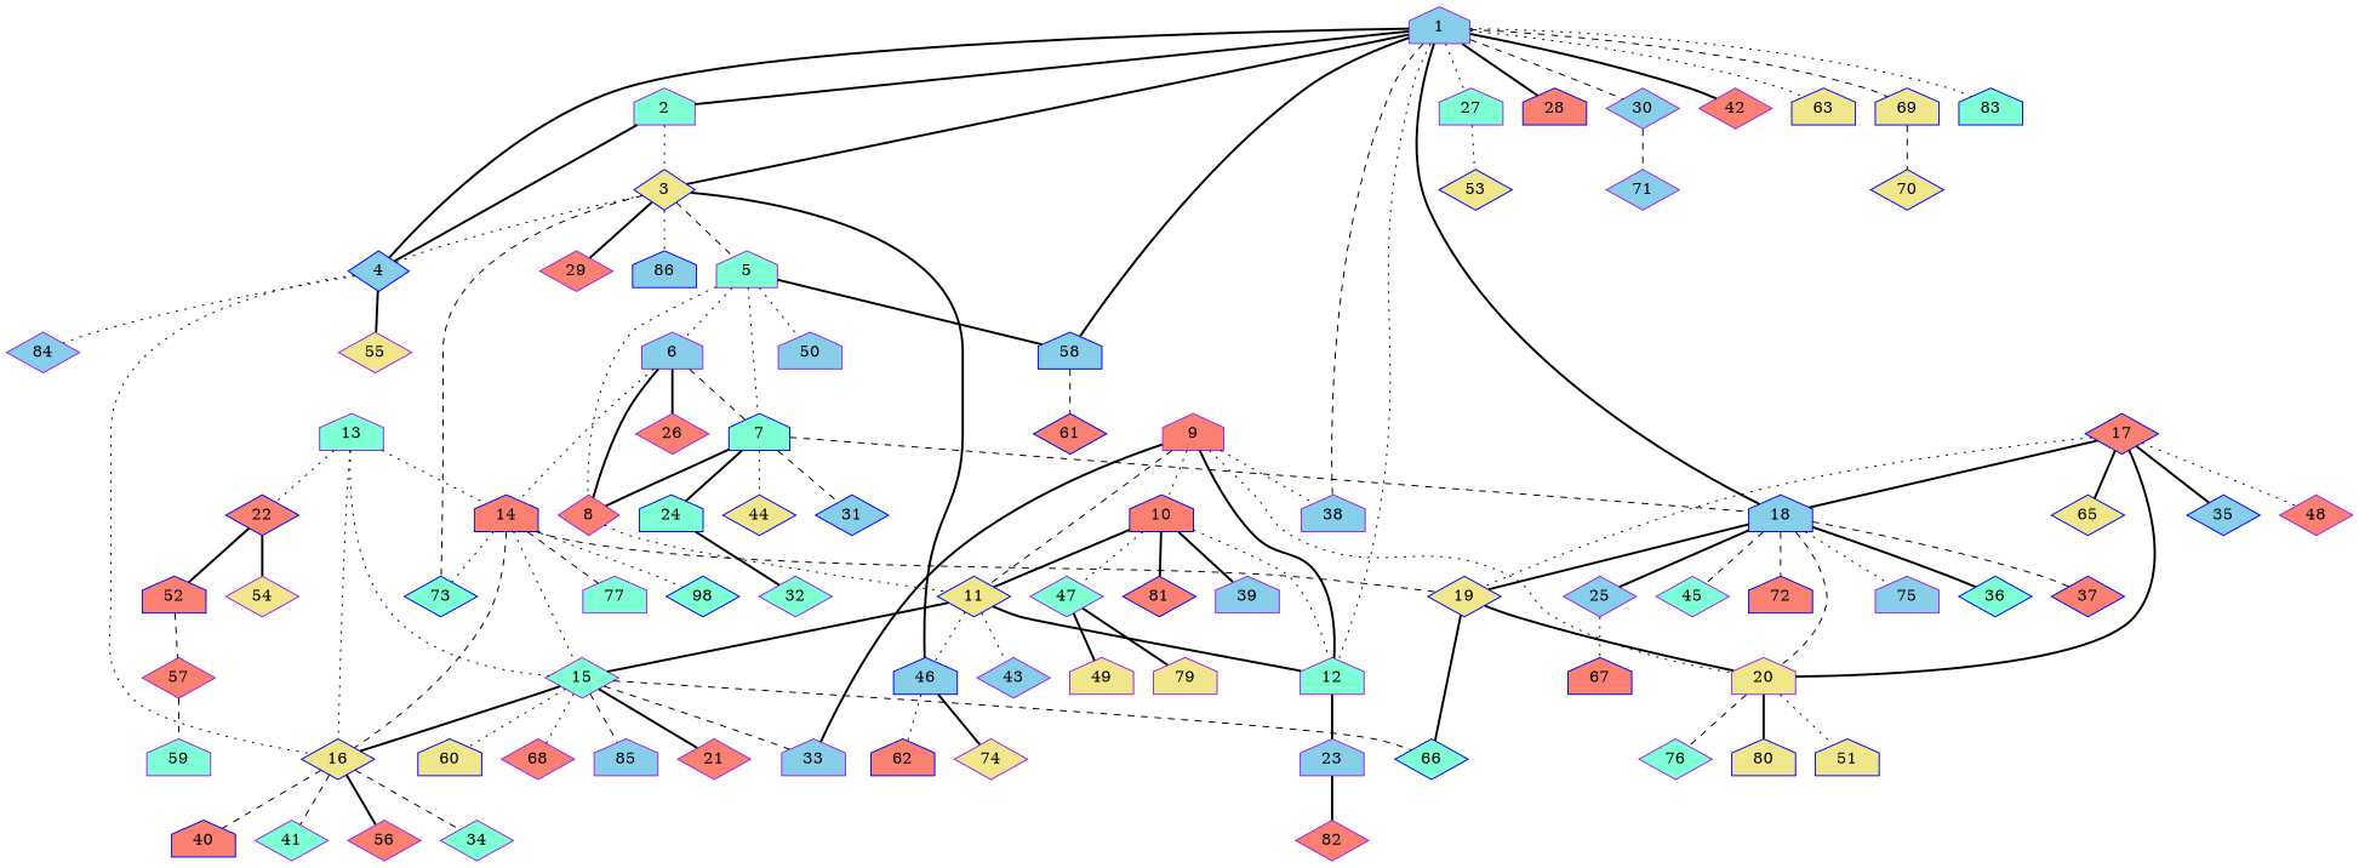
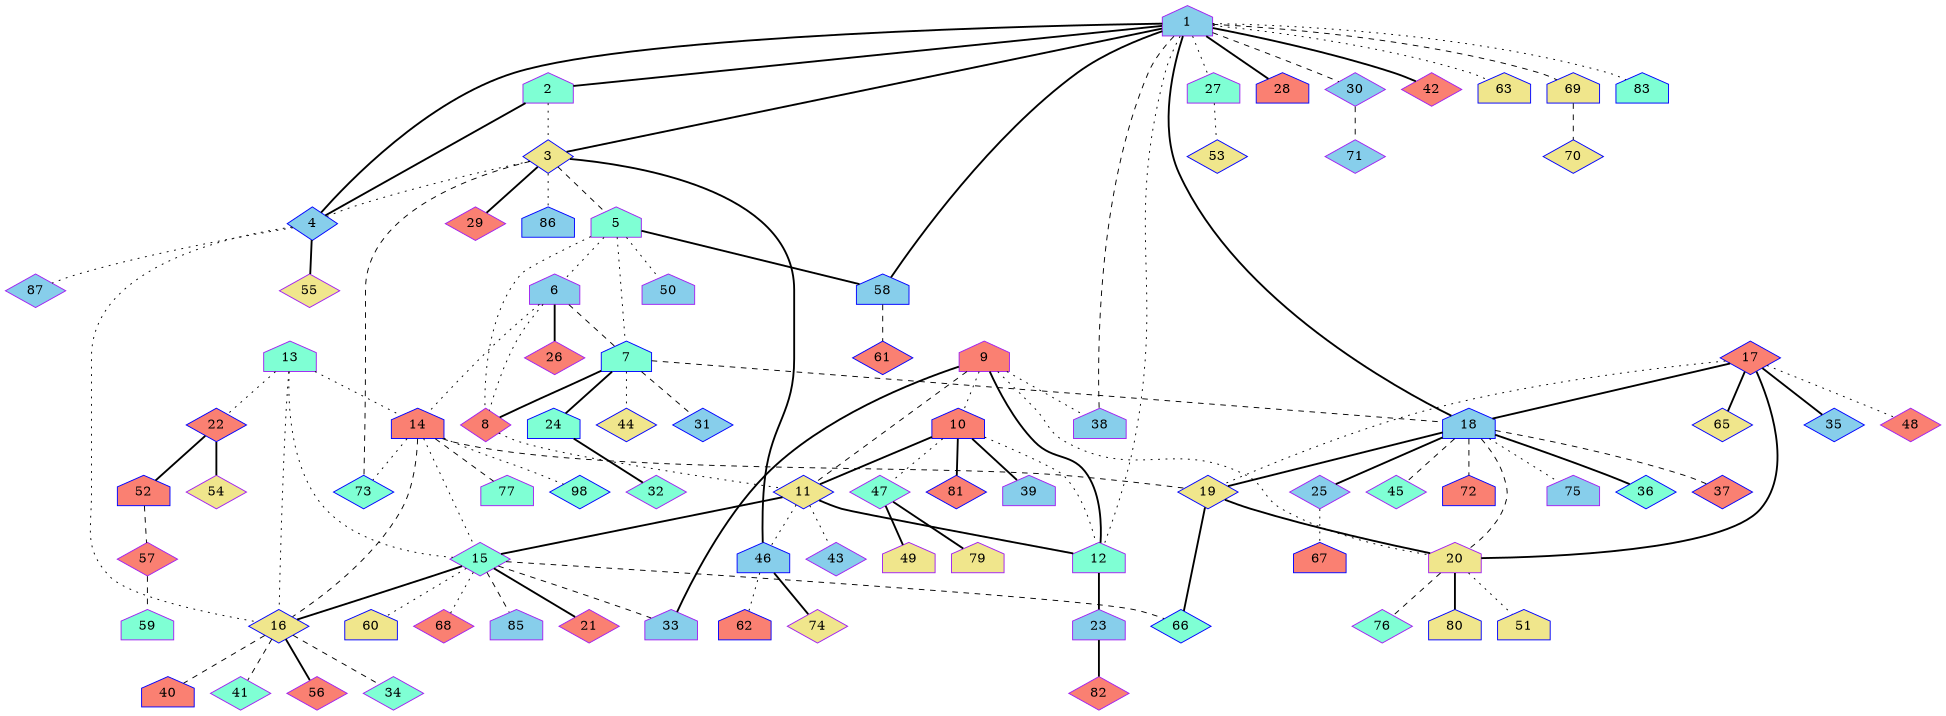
  graph {
    node [color=purple fillcolor=salmon shape=diamond style=filled]
    edge [style=bold]
    1 [fillcolor=skyblue shape=house]
    2 [fillcolor=aquamarine shape=house]
    3 [color=blue fillcolor=khaki]
    4 [color=blue fillcolor=skyblue]
    12 [fillcolor=aquamarine shape=house]
    18 [color=blue fillcolor=skyblue shape=house]
    27 [fillcolor=aquamarine shape=house]
    28 [color=blue shape=house]
    30 [fillcolor=skyblue]
    38 [fillcolor=skyblue shape=house]
    42
    58 [color=blue fillcolor=skyblue shape=house]
    63 [color=blue fillcolor=khaki shape=house]
    69 [color=blue fillcolor=khaki shape=house]
    83 [color=blue fillcolor=aquamarine shape=house]
    5 [fillcolor=aquamarine shape=house]
    29
    46 [color=blue fillcolor=skyblue shape=house]
    73 [color=blue fillcolor=aquamarine]
    86 [color=blue fillcolor=skyblue shape=house]
    16 [color=blue fillcolor=khaki]
    55 [fillcolor=khaki]
-   84 [fillcolor=skyblue]
+   84 [fillcolor=skyblue label=87]
    23 [fillcolor=skyblue shape=house]
    20 [fillcolor=khaki shape=house]
    19 [color=blue fillcolor=khaki]
    25 [fillcolor=skyblue]
    36 [color=blue fillcolor=aquamarine]
    37 [color=blue]
    45 [fillcolor=aquamarine]
    72 [color=blue shape=house]
    75 [fillcolor=skyblue shape=house]
    53 [color=blue fillcolor=khaki]
    71 [fillcolor=skyblue]
    61 [color=blue]
    70 [color=blue fillcolor=khaki]
    6 [fillcolor=skyblue shape=house]
    7 [color=blue fillcolor=aquamarine shape=house]
    8
    50 [fillcolor=skyblue shape=house]
    62 [color=blue shape=house]
    74 [fillcolor=khaki]
    34 [fillcolor=aquamarine]
    40 [color=blue shape=house]
    41 [fillcolor=aquamarine]
    56
    14 [color=blue shape=house]
    26
    24 [color=blue fillcolor=aquamarine shape=house]
    31 [color=blue fillcolor=skyblue]
    44 [color=blue fillcolor=khaki]
    11 [color=blue fillcolor=khaki]
    15 [fillcolor=aquamarine]
    77 [fillcolor=aquamarine shape=house]
    n55 [color=blue fillcolor=aquamarine label=98]
    32 [fillcolor=aquamarine]
    43 [fillcolor=skyblue]
    9 [shape=house]
    10 [color=blue shape=house]
    33 [fillcolor=skyblue shape=house]
    39 [fillcolor=skyblue shape=house]
    47 [fillcolor=aquamarine]
    81 [color=blue]
    51 [color=blue fillcolor=khaki shape=house]
    76 [fillcolor=aquamarine]
    80 [color=blue fillcolor=khaki shape=house]
    49 [fillcolor=khaki shape=house]
    79 [fillcolor=khaki shape=house]
    21
    60 [color=blue fillcolor=khaki shape=house]
    66 [color=blue fillcolor=aquamarine]
    68
    85 [fillcolor=skyblue shape=house]
    82
    13 [fillcolor=aquamarine shape=house]
    22 [color=blue]
    52 [color=blue shape=house]
    54 [fillcolor=khaki]
    17 [color=blue]
    35 [color=blue fillcolor=skyblue]
    48
    65 [color=blue fillcolor=khaki]
    67 [color=blue shape=house]
    57
    59 [fillcolor=aquamarine shape=house]
    1 -- 2
    1 -- 3
    1 -- 4
    1 -- 12 [style=dotted]
    1 -- 18
    1 -- 27 [style=dotted]
    1 -- 28
    1 -- 30 [style=dashed]
    1 -- 38 [style=dashed]
    1 -- 42
    1 -- 58
    1 -- 63 [style=dotted]
    1 -- 69 [style=dashed]
    1 -- 83 [style=dotted]
    2 -- 3 [style=dotted]
    2 -- 4
    3 -- 4 [style=dotted]
    3 -- 5 [style=dashed]
    3 -- 29
    3 -- 46
    3 -- 73 [style=dashed]
    3 -- 86 [style=dotted]
    4 -- 16 [style=dotted]
    4 -- 55
    4 -- 84 [style=dotted]
    12 -- 23
    18 -- 20 [style=dashed]
    18 -- 19
    18 -- 25
    18 -- 36
    18 -- 37 [style=dashed]
    18 -- 45 [style=dashed]
    18 -- 72 [style=dashed]
    18 -- 75 [style=dotted]
    27 -- 53 [style=dotted]
    30 -- 71 [style=dashed]
    58 -- 61 [style=dashed]
    69 -- 70 [style=dashed]
    5 -- 58
    5 -- 6 [style=dotted]
    5 -- 7 [style=dotted]
    5 -- 8 [style=dotted]
    5 -- 50 [style=dotted]
    46 -- 62 [style=dotted]
    46 -- 74
    16 -- 34 [style=dashed]
    16 -- 40 [style=dashed]
    16 -- 41 [style=dashed]
    16 -- 56
    23 -- 82
    20 -- 51 [style=dotted]
    20 -- 76 [style=dashed]
    20 -- 80
    19 -- 20
    19 -- 66
    25 -- 67 [style=dotted]
    6 -- 7 [style=dashed]
-   6 -- 8
+   6 -- 8 [style=dotted]
    6 -- 14 [style=dotted]
    6 -- 26
    7 -- 18 [style=dashed]
    7 -- 8
    7 -- 24
    7 -- 31 [style=dashed]
    7 -- 44 [style=dotted]
    8 -- 11 [style=dotted]
    14 -- 73 [style=dotted]
    14 -- 16 [style=dashed]
    14 -- 19 [style=dashed]
    14 -- 15 [style=dotted]
    14 -- 77 [style=dashed]
    14 -- n55 [style=dotted]
    24 -- 32
    11 -- 12
    11 -- 46 [style=dotted]
    11 -- 15
    11 -- 43 [style=dotted]
    15 -- 16
    15 -- 33 [style=dashed]
    15 -- 21
    15 -- 60 [style=dotted]
    15 -- 66 [style=dashed]
    15 -- 68 [style=dotted]
    15 -- 85 [style=dashed]
    9 -- 12
    9 -- 38 [style=dotted]
    9 -- 20 [style=dotted]
    9 -- 11 [style=dashed]
    9 -- 10 [style=dotted]
    9 -- 33
    10 -- 12 [style=dotted]
    10 -- 11
    10 -- 39
    10 -- 47 [style=dotted]
    10 -- 81
    47 -- 49
    47 -- 79
    13 -- 16 [style=dotted]
    13 -- 14 [style=dotted]
    13 -- 15 [style=dotted]
    13 -- 22 [style=dotted]
    22 -- 52
    22 -- 54
    52 -- 57 [style=dashed]
    17 -- 18
    17 -- 20
    17 -- 19 [style=dotted]
    17 -- 35
    17 -- 48 [style=dotted]
    17 -- 65
    57 -- 59 [style=dashed]
  }
